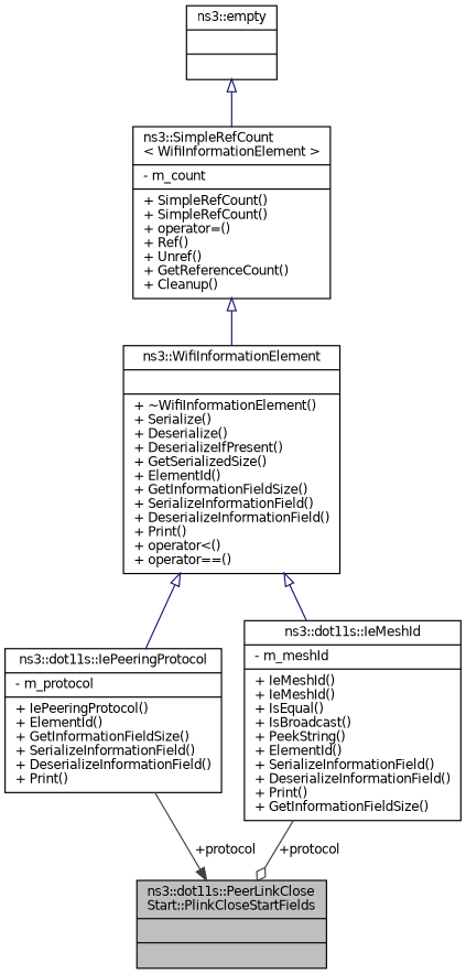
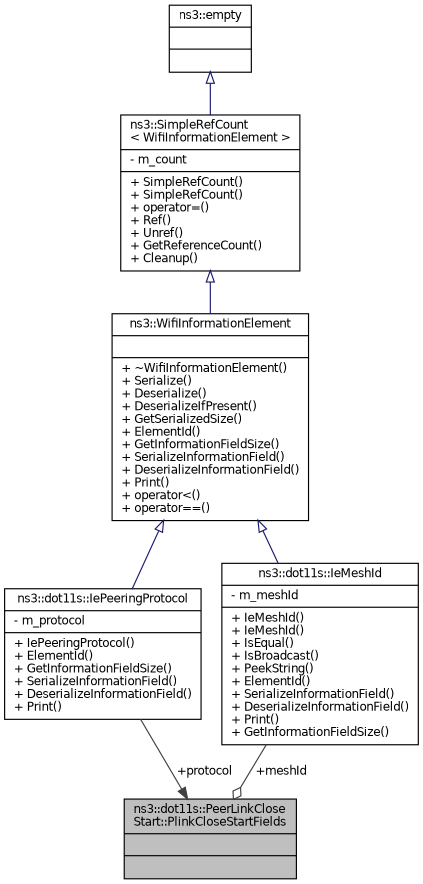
  digraph {
    node [color=black fillcolor=white fontname=Helvetica fontsize=10 shape=record style=filled]
    edge [color=midnightblue fontname=Helvetica fontsize=10 labelfontname=Helvetica labelfontsize=10 style=solid arrowtail=onormal dir=back]
    n1 [fillcolor=grey75 fontcolor=black height=0.2 label="{ns3::dot11s::PeerLinkClose\lStart::PlinkCloseStartFields\n||}" width=0.4]
    n2 [height=0.2 label="{ns3::dot11s::IePeeringProtocol\n|- m_protocol\l|+ IePeeringProtocol()\l+ ElementId()\l+ GetInformationFieldSize()\l+ SerializeInformationField()\l+ DeserializeInformationField()\l+ Print()\l}" width=0.4]
    n3 [height=0.2 label="{ns3::WifiInformationElement\n||+ ~WifiInformationElement()\l+ Serialize()\l+ Deserialize()\l+ DeserializeIfPresent()\l+ GetSerializedSize()\l+ ElementId()\l+ GetInformationFieldSize()\l+ SerializeInformationField()\l+ DeserializeInformationField()\l+ Print()\l+ operator\<()\l+ operator==()\l}" width=0.4]
    n4 [height=0.2 label="{ns3::dot11s::IeMeshId\n|- m_meshId\l|+ IeMeshId()\l+ IeMeshId()\l+ IsEqual()\l+ IsBroadcast()\l+ PeekString()\l+ ElementId()\l+ SerializeInformationField()\l+ DeserializeInformationField()\l+ Print()\l+ GetInformationFieldSize()\l}" width=0.4]
    n5 [height=0.2 label="{ns3::SimpleRefCount\l\< WifiInformationElement \>\n|- m_count\l|+ SimpleRefCount()\l+ SimpleRefCount()\l+ operator=()\l+ Ref()\l+ Unref()\l+ GetReferenceCount()\l+ Cleanup()\l}" width=0.4]
    n6 [height=0.2 label="{ns3::empty\n||}" width=0.4]
    n2 -> n1 [arrowhead=normal color=grey25 label=" +protocol" arrowtail="" dir=""]
    n3 -> n2
    n3 -> n4
-   n4 -> n1 [arrowhead=odiamond color=grey25 label=" +protocol" arrowtail="" dir=""]
+   n4 -> n1 [arrowhead=odiamond color=grey25 label=" +meshId" arrowtail="" dir=""]
    n5 -> n3
    n6 -> n5
  }
